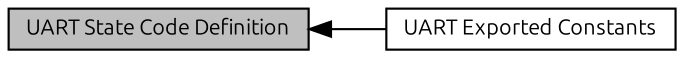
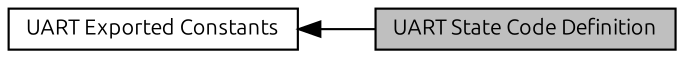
  digraph {
    rankdir=LR
    fontname=Ubuntu
    node [color=black fontname=Ubuntu fontsize=10 shape=box style=filled]
    n1 [fillcolor=white height=0.2 label="UART Exported Constants" width=0.4]
    n2 [fillcolor=grey75 fontcolor=black height=0.2 label="UART State Code Definition" width=0.4]
-   n2 -> n1 [dir=back fontname=Ubuntu fontsize=10 labelfontname=Helvetica labelfontsize=10 shape=plaintext style=solid]
+   n1 -> n2 [dir=back fontname=Ubuntu fontsize=10 labelfontname=Helvetica labelfontsize=10 shape=plaintext style=solid]
  }
